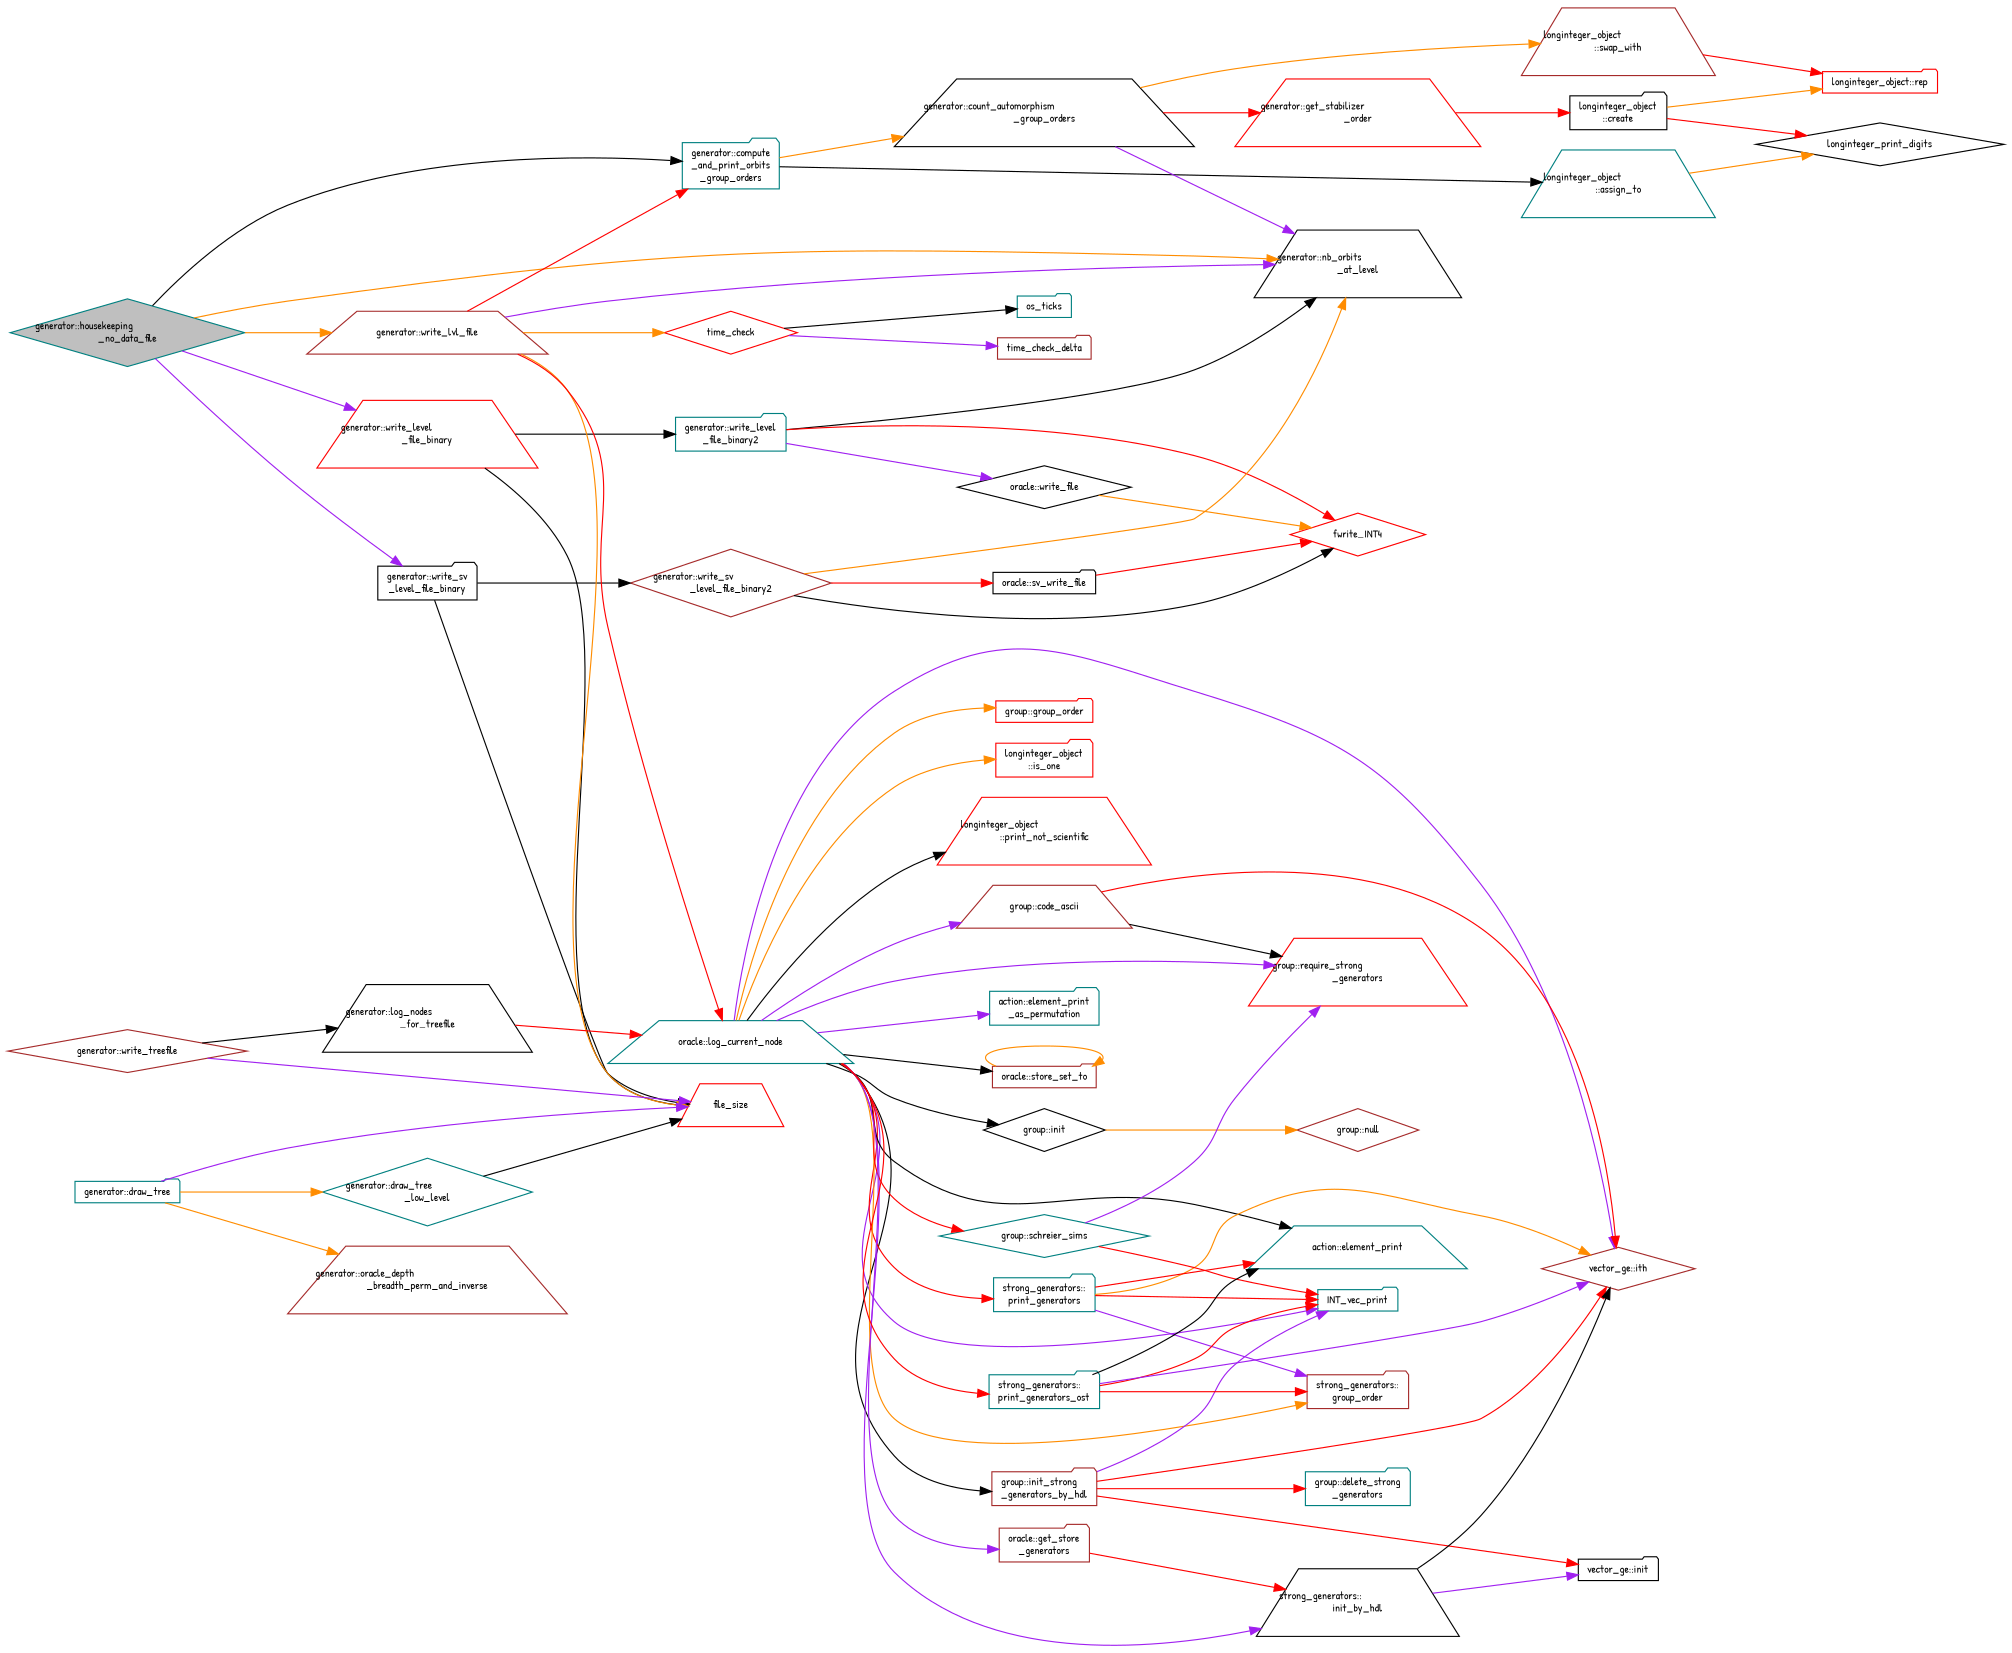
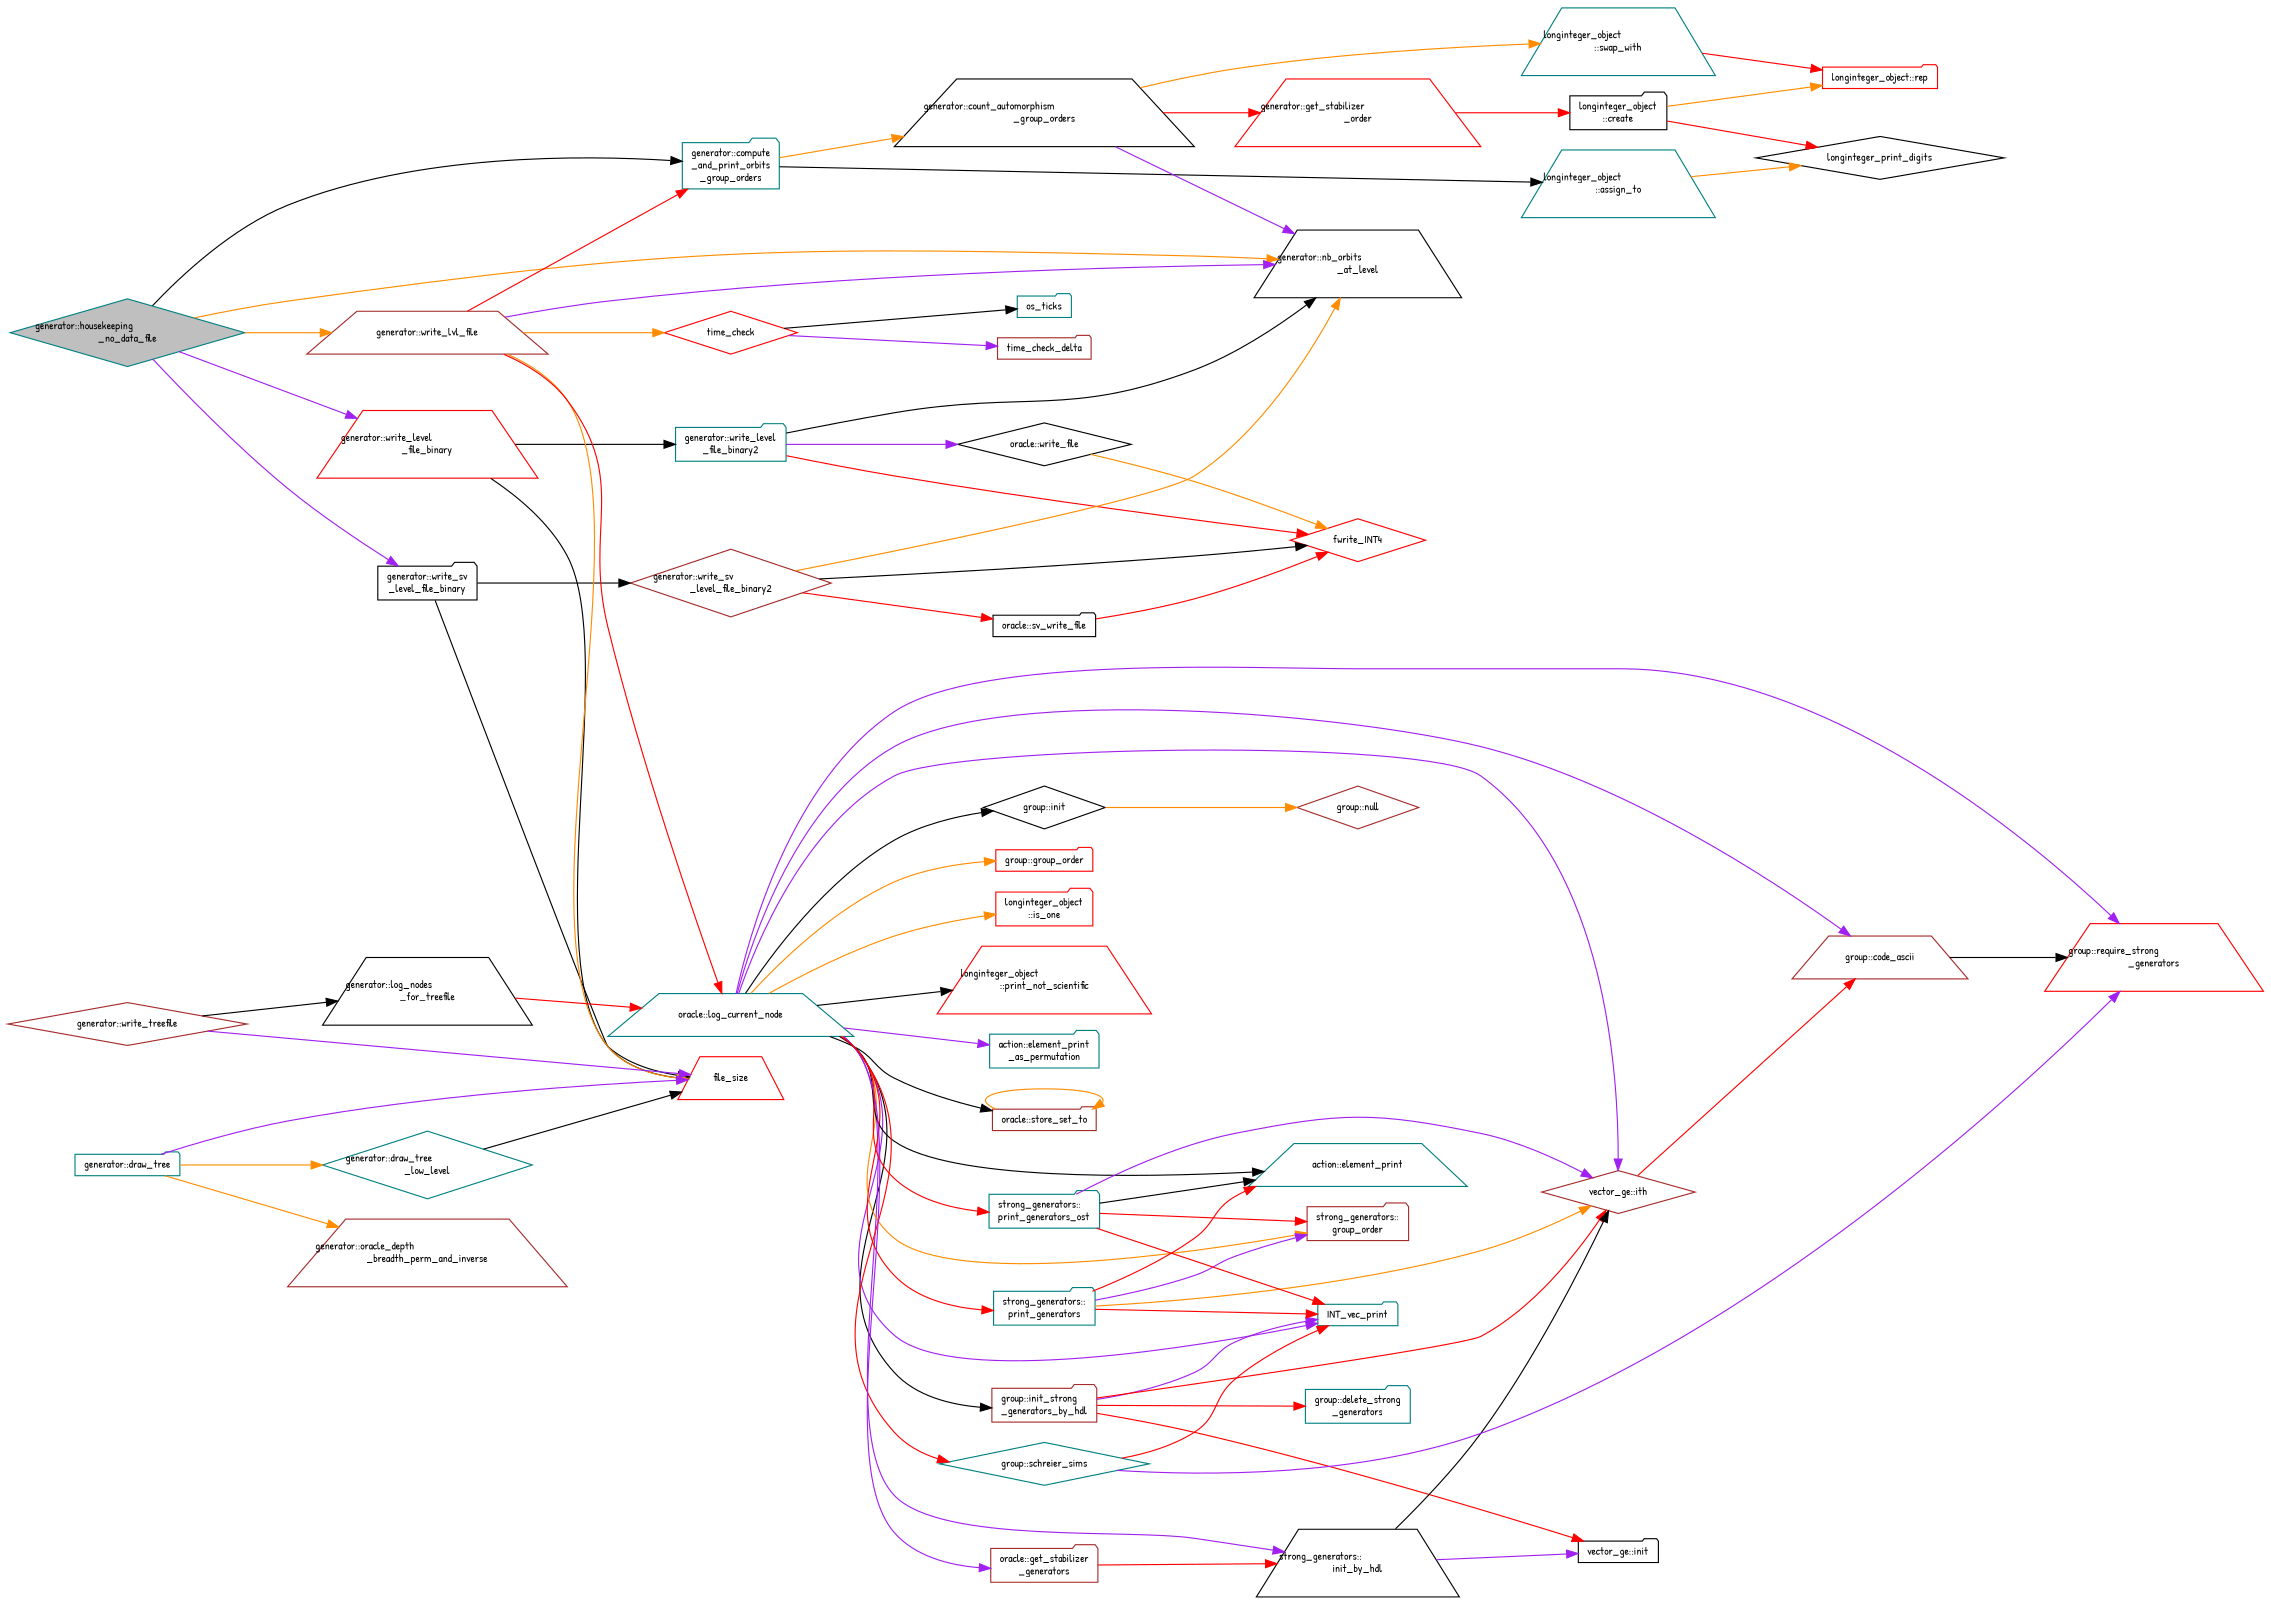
  digraph {
    fontname="Patrick Hand"
    rankdir=LR
    node [color=teal fillcolor=white fontname="Patrick Hand" fontsize=10 shape=folder style=filled]
    edge [color=red fontname="Patrick Hand" fontsize=10 labelfontname=Helvetica labelfontsize=10 style=solid]
    n1 [fillcolor=grey75 fontcolor=black height=0.2 label="generator::housekeeping\l_no_data_file" shape=diamond width=0.4]
    n2 [color=black height=0.2 label="generator::nb_orbits\l_at_level" shape=trapezium width=0.4]
    n3 [height=0.2 label="generator::compute\l_and_print_orbits\l_group_orders" width=0.4]
    n4 [color=red height=0.2 label="generator::write_level\l_file_binary" shape=trapezium width=0.4]
    n5 [color=black height=0.2 label="generator::write_sv\l_level_file_binary" width=0.4]
    n6 [color=brown height=0.2 label="generator::write_lvl_file" shape=trapezium width=0.4]
    n7 [color=black height=0.2 label="generator::count_automorphism\l_group_orders" shape=trapezium width=0.4]
    n8 [height=0.2 label="longinteger_object\l::assign_to" shape=trapezium width=0.4]
    n9 [height=0.2 label="generator::write_level\l_file_binary2" width=0.4]
    n10 [color=red height=0.2 label=file_size shape=trapezium width=0.4]
    n11 [color=brown height=0.2 label="generator::write_sv\l_level_file_binary2" shape=diamond width=0.4]
    n12 [height=0.2 label="oracle::log_current_node" shape=trapezium width=0.4]
    n13 [color=red height=0.2 label=time_check shape=diamond width=0.4]
    n14 [color=red height=0.2 label="generator::get_stabilizer\l_order" shape=trapezium width=0.4]
-   n15 [color=brown height=0.2 label="longinteger_object\l::swap_with" shape=trapezium width=0.4]
+   n15 [height=0.2 label="longinteger_object\l::swap_with" shape=trapezium width=0.4]
    n16 [color=black height=0.2 label=longinteger_print_digits shape=diamond width=0.4]
    n17 [color=black height=0.2 label="longinteger_object\l::create" width=0.4]
    n18 [color=red height=0.2 label="longinteger_object::rep" width=0.4]
    n19 [color=red height=0.2 label=fwrite_INT4 shape=diamond width=0.4]
    n20 [color=black height=0.2 label="oracle::write_file" shape=diamond width=0.4]
    n21 [color=black height=0.2 label="oracle::sv_write_file" width=0.4]
    n22 [color=brown height=0.2 label="oracle::store_set_to" width=0.4]
    n23 [color=black height=0.2 label="group::init" shape=diamond width=0.4]
    n24 [color=brown height=0.2 label="group::init_strong\l_generators_by_hdl" width=0.4]
    n25 [height=0.2 label=INT_vec_print width=0.4]
    n26 [color=brown height=0.2 label="vector_ge::ith" shape=diamond width=0.4]
    n27 [color=black height=0.2 label="strong_generators::\linit_by_hdl" shape=trapezium width=0.4]
    n28 [height=0.2 label="strong_generators::\lprint_generators" width=0.4]
    n29 [color=brown height=0.2 label="strong_generators::\lgroup_order" width=0.4]
    n30 [height=0.2 label="action::element_print" shape=trapezium width=0.4]
    n31 [height=0.2 label="group::schreier_sims" shape=diamond width=0.4]
    n32 [color=red height=0.2 label="group::require_strong\l_generators" shape=trapezium width=0.4]
    n33 [color=red height=0.2 label="group::group_order" width=0.4]
    n34 [color=red height=0.2 label="longinteger_object\l::is_one" width=0.4]
    n35 [color=red height=0.2 label="longinteger_object\l::print_not_scientific" shape=trapezium width=0.4]
    n36 [color=brown height=0.2 label="group::code_ascii" shape=trapezium width=0.4]
-   n37 [color=brown height=0.2 label="oracle::get_store\l_generators" width=0.4]
+   n37 [color=brown height=0.2 label="oracle::get_stabilizer\l_generators" width=0.4]
    n38 [height=0.2 label="strong_generators::\lprint_generators_ost" width=0.4]
    n39 [height=0.2 label="action::element_print\l_as_permutation" width=0.4]
    n40 [height=0.2 label=os_ticks width=0.4]
    n41 [color=brown height=0.2 label=time_check_delta width=0.4]
    n42 [color=brown height=0.2 label="group::null" shape=diamond width=0.4]
    n43 [height=0.2 label="group::delete_strong\l_generators" width=0.4]
    n44 [color=black height=0.2 label="vector_ge::init" width=0.4]
    n45 [color=brown height=0.2 label="generator::write_treefile" shape=diamond width=0.4]
    n46 [color=black height=0.2 label="generator::log_nodes\l_for_treefile" shape=trapezium width=0.4]
    n47 [height=0.2 label="generator::draw_tree" width=0.4]
    n48 [color=brown height=0.2 label="generator::oracle_depth\l_breadth_perm_and_inverse" shape=trapezium width=0.4]
    n49 [height=0.2 label="generator::draw_tree\l_low_level" shape=diamond width=0.4]
    n1 -> n2 [color=darkorange]
    n1 -> n3 [color=black]
    n1 -> n4 [color=purple]
    n1 -> n5 [color=purple]
    n1 -> n6 [color=darkorange]
    n3 -> n7 [color=darkorange]
    n3 -> n8 [color=black]
    n4 -> n9 [color=black]
    n4 -> n10 [color=black]
    n5 -> n10 [color=black]
    n5 -> n11 [color=black]
    n6 -> n2 [color=purple]
    n6 -> n3
    n6 -> n10 [color=darkorange]
    n6 -> n12
    n6 -> n13 [color=darkorange]
    n7 -> n2 [color=purple]
    n7 -> n14
    n7 -> n15 [color=darkorange]
    n8 -> n16 [color=darkorange]
    n9 -> n2 [color=black]
    n9 -> n19
    n9 -> n20 [color=purple]
    n11 -> n2 [color=darkorange]
    n11 -> n19 [color=black]
    n11 -> n21
    n12 -> n22 [color=black]
    n12 -> n23 [color=black]
    n12 -> n24 [color=black]
    n12 -> n25 [color=purple]
    n12 -> n26 [color=purple]
    n12 -> n27 [color=purple]
    n12 -> n28
    n12 -> n29 [color=darkorange]
    n12 -> n30 [color=black]
    n12 -> n31
    n12 -> n32 [color=purple]
    n12 -> n33 [color=darkorange]
    n12 -> n34 [color=darkorange]
    n12 -> n35 [color=black]
    n12 -> n36 [color=purple]
    n12 -> n37 [color=purple]
    n12 -> n38
    n12 -> n39 [color=purple]
    n13 -> n40 [color=black]
    n13 -> n41 [color=purple]
    n14 -> n17
    n15 -> n18
    n17 -> n16
    n17 -> n18 [color=darkorange]
    n20 -> n19 [color=darkorange]
    n21 -> n19
    n22 -> n22 [color=darkorange]
    n23 -> n42 [color=darkorange]
    n24 -> n25 [color=purple]
    n24 -> n26
    n24 -> n43
    n24 -> n44
    n27 -> n26 [color=black]
    n27 -> n44 [color=purple]
    n28 -> n25
    n28 -> n26 [color=darkorange]
    n28 -> n29 [color=purple]
    n28 -> n30
    n31 -> n25
    n31 -> n32 [color=purple]
-   n36 -> n26
+   n26 -> n36
    n36 -> n32 [color=black]
    n37 -> n27
    n38 -> n25
    n38 -> n26 [color=purple]
    n38 -> n29
    n38 -> n30 [color=black]
    n45 -> n10 [color=purple]
    n45 -> n46 [color=black]
    n46 -> n12
    n47 -> n10 [color=purple]
    n47 -> n48 [color=darkorange]
    n47 -> n49 [color=darkorange]
    n49 -> n10 [color=black]
  }
